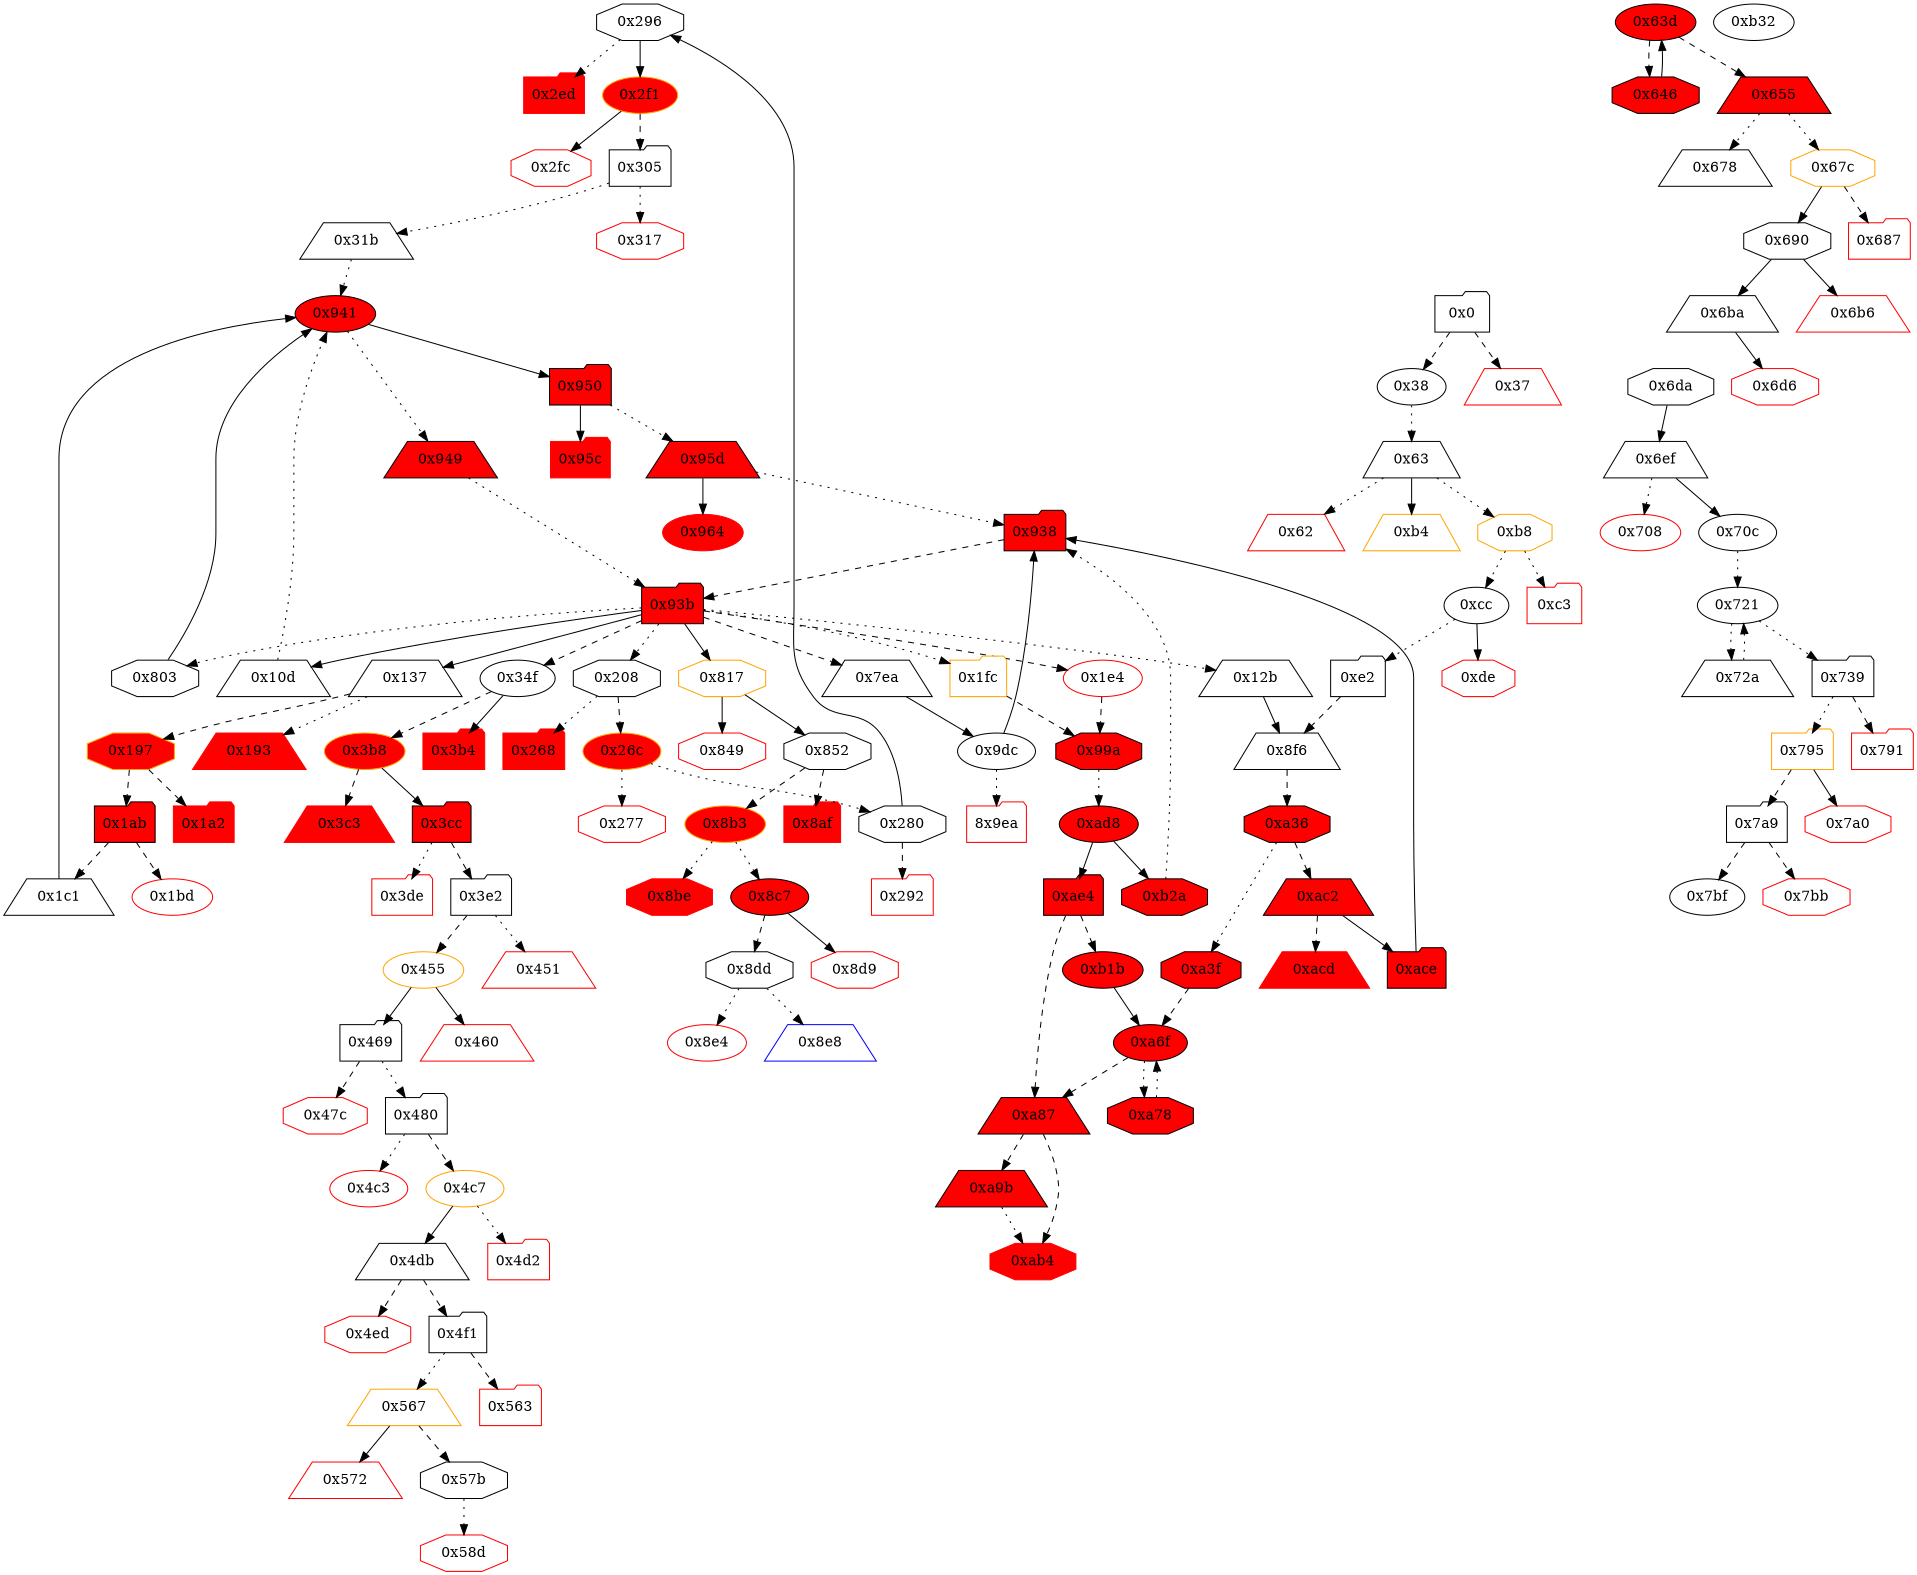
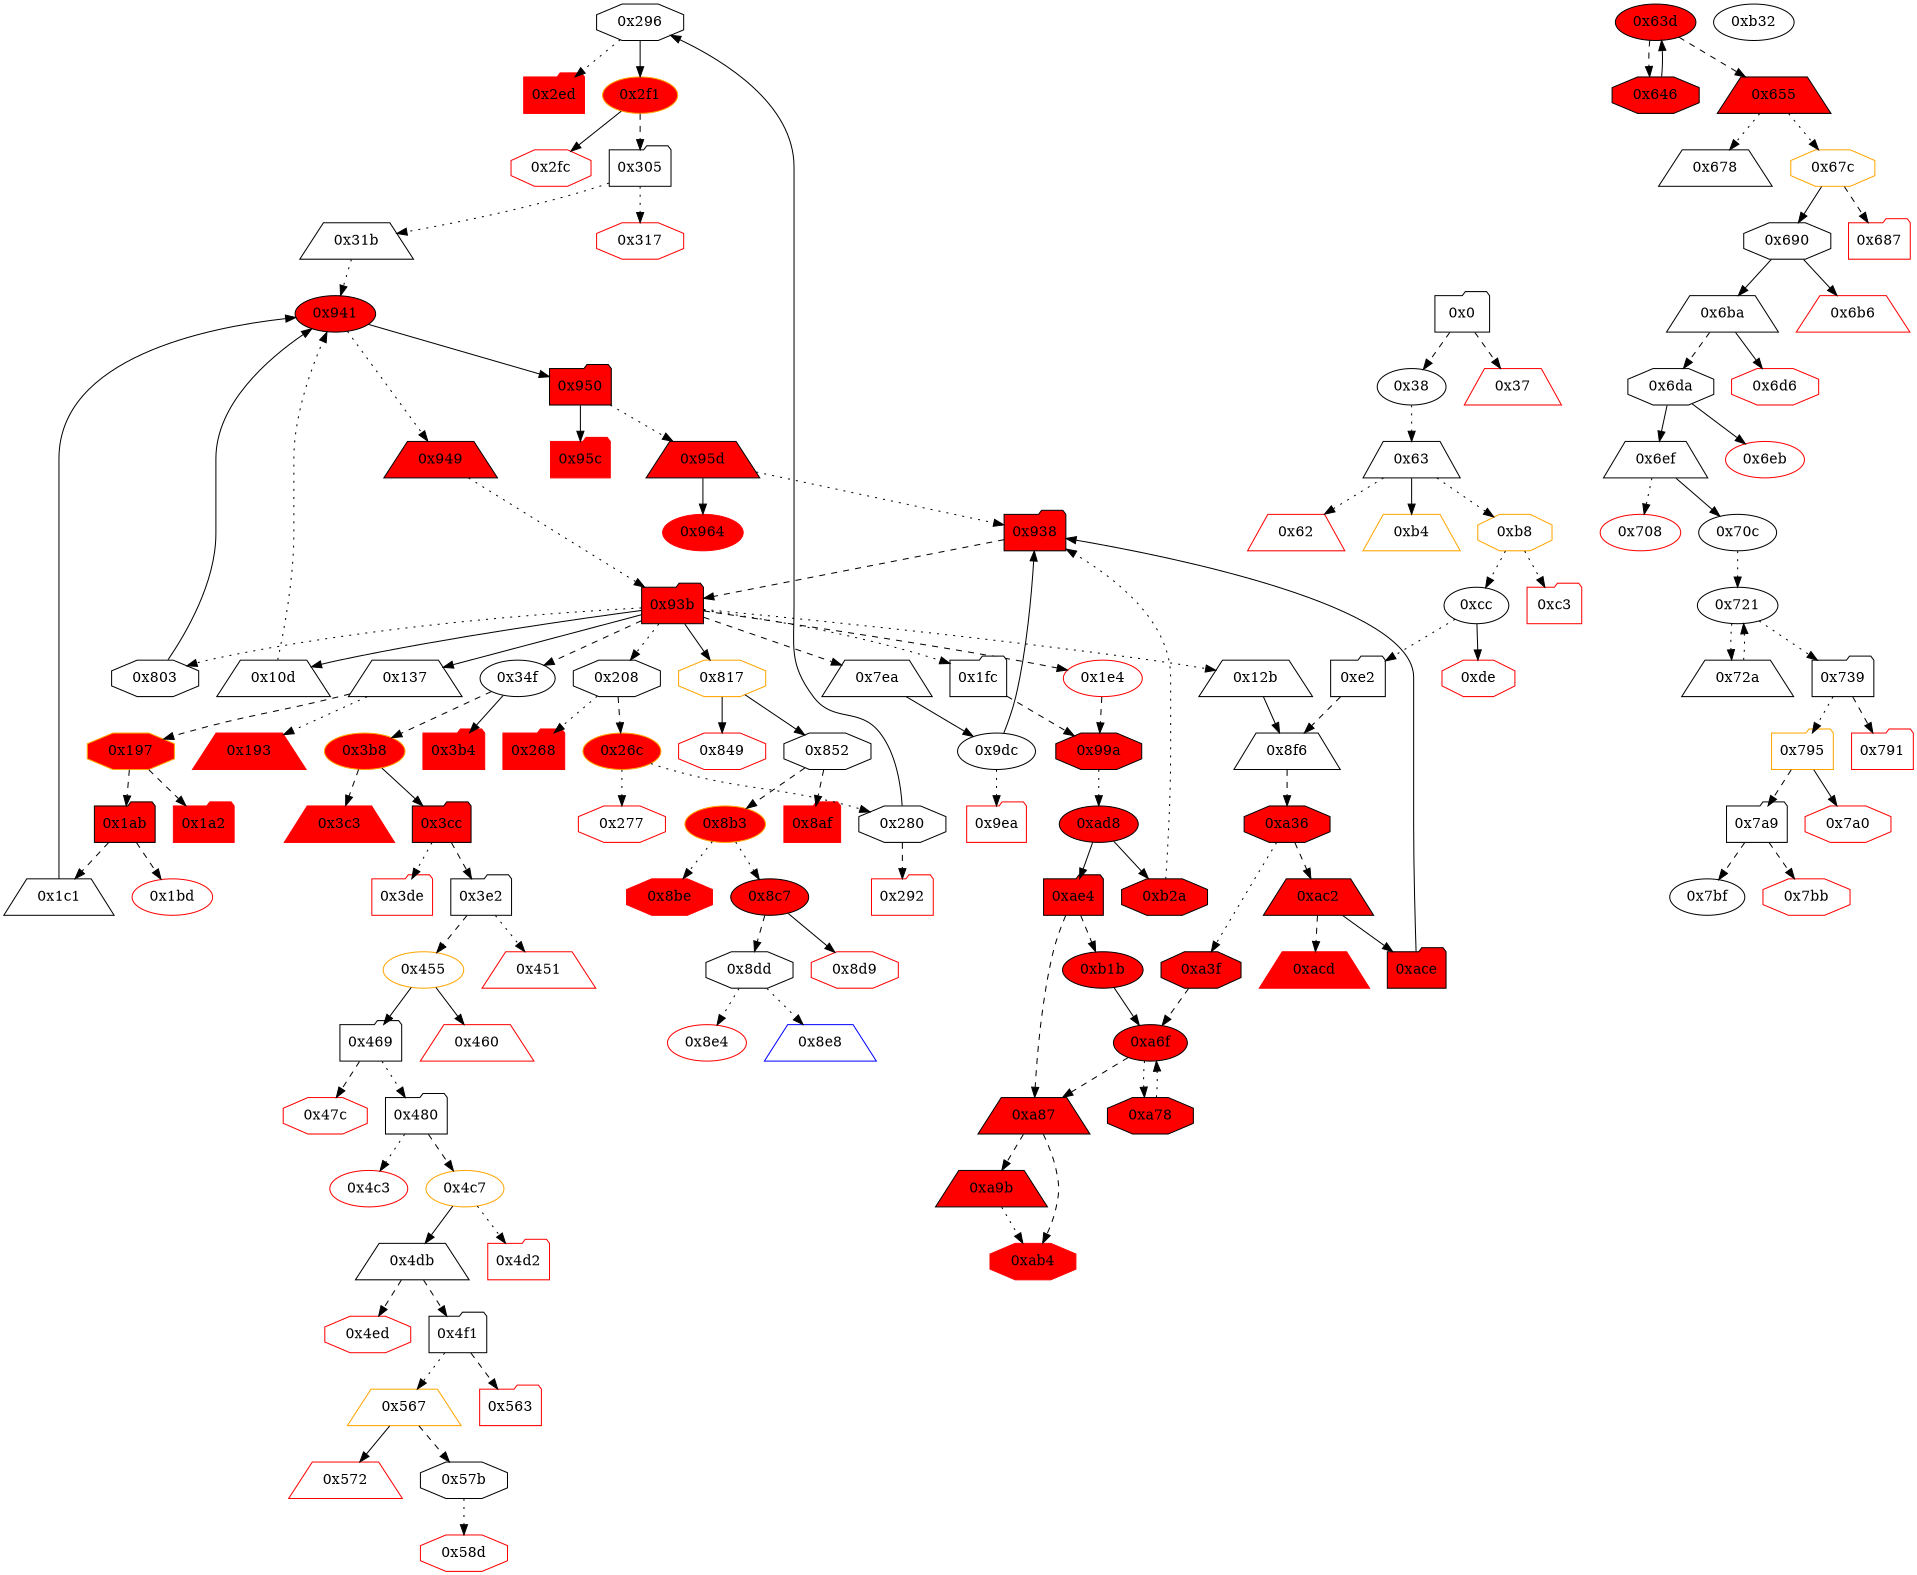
  strict digraph {
    node [fillcolor=white shape=octagon style=filled]
    edge [style=dotted]
    "0x2ed" [color=red fillcolor=red shape=folder]
    "0x296"
    "0x2f1" [color=orange fillcolor=red shape=ellipse]
    "0x2fc" [color=red]
    "0x305" [shape=folder]
    "0x3b8" [color=orange fillcolor=red shape=ellipse]
    "0x3c3" [color=red fillcolor=red shape=trapezium]
    "0x3cc" [fillcolor=red shape=folder]
    "0x3e2" [shape=folder]
    "0x3de" [color=red shape=folder]
    "0x678" [color=black shape=trapezium]
    "0x1bd" [color=red shape=ellipse]
    "0x8be" [color=red fillcolor=red]
    "0x7a9" [shape=folder]
    "0x7bf" [shape=ellipse]
    "0x7bb" [color=red]
    "0x47c" [color=red]
    "0xb32" [shape=ellipse]
    "0xae4" [fillcolor=red shape=folder]
    "0xa87" [fillcolor=red shape=trapezium]
    "0xb1b" [fillcolor=red shape=ellipse]
    "0xa9b" [fillcolor=red shape=trapezium]
    "0xab4" [color=red fillcolor=red]
    "0xa6f" [fillcolor=red shape=ellipse]
    "0x708" [color=red shape=ellipse]
    "0xb8" [color=orange]
    "0xcc" [shape=ellipse]
    "0xc3" [color=red shape=folder]
    "0xe2" [shape=folder]
    "0xde" [color=red]
    "0x941" [fillcolor=red shape=ellipse]
    "0x803"
    "0x950" [fillcolor=red shape=folder]
    "0x949" [fillcolor=red shape=trapezium]
    "0x72a" [shape=trapezium]
    "0x721" [shape=ellipse]
    "0x739" [shape=folder]
    "0xa36" [fillcolor=red]
    "0xa3f" [fillcolor=red]
    "0xac2" [fillcolor=red shape=trapezium]
    "0xacd" [color=red fillcolor=red shape=trapezium]
    "0xace" [fillcolor=red shape=folder]
    "0x572" [color=red shape=trapezium]
    "0x62" [color=red shape=trapezium]
    "0xa78" [fillcolor=red]
    "0x938" [fillcolor=red shape=folder]
    "0x93b" [fillcolor=red shape=folder]
    "0x1e4" [color=red shape=ellipse]
    "0x10d" [shape=trapezium]
    "0x137" [shape=trapezium]
    "0x34f" [shape=ellipse]
-   "0x1fc" [shape=folder color=orange]
+   "0x1fc" [shape=folder]
    "0x7ea" [shape=trapezium]
    "0x208"
    "0x817" [color=orange]
    "0x12b" [shape=trapezium]
    "0x646" [fillcolor=red]
    "0x63d" [fillcolor=red shape=ellipse]
    "0x655" [fillcolor=red shape=trapezium]
    "0x567" [color=orange shape=trapezium]
    "0x57b"
    "0x58d" [color=red]
    "0x8f6" [shape=trapezium]
    "0x6ba" [shape=trapezium]
    "0x6da"
    "0x6d6" [color=red]
    "0x6ef" [shape=trapezium]
+   "0x6eb" [color=red shape=ellipse]
    "0x268" [color=red fillcolor=red shape=folder]
    "0x70c" [shape=ellipse]
    "0x4d2" [color=red shape=folder]
    "0x1ab" [fillcolor=red shape=folder]
    "0x1c1" [shape=trapezium]
    "0x99a" [fillcolor=red]
    "0xad8" [fillcolor=red shape=ellipse]
    "0x4c3" [color=red shape=ellipse]
    "0x8af" [color=red fillcolor=red shape=folder]
    "0x852"
    "0x8b3" [color=orange fillcolor=red shape=ellipse]
    "0x8c7" [fillcolor=red shape=ellipse]
-   "0x9ea" [color=red shape=folder label="8x9ea"]
+   "0x9ea" [color=red shape=folder]
    "0x4c7" [color=orange shape=ellipse]
    "0x4db" [shape=trapezium]
    "0x4ed" [color=red]
    "0x4f1" [shape=folder]
    "0x3b4" [color=red fillcolor=red shape=folder]
    "0x795" [color=orange shape=folder]
    "0x7a0" [color=red]
    "0x95d" [fillcolor=red shape=trapezium]
    "0x964" [color=red fillcolor=red shape=ellipse]
    "0x38" [shape=ellipse]
    "0x63" [shape=trapezium]
    "0xb4" [color=orange shape=trapezium]
    "0x451" [color=red shape=trapezium]
    "0xb2a" [fillcolor=red]
    "0x455" [color=orange shape=ellipse]
    "0x469" [shape=folder]
    "0x460" [color=red shape=trapezium]
    "0x67c" [color=orange]
    "0x563" [color=red shape=folder]
    "0x95c" [color=red fillcolor=red shape=folder]
    "0x480" [shape=folder]
    "0x193" [color=red fillcolor=red shape=trapezium]
    "0x197" [color=orange fillcolor=red]
    "0x1a2" [color=red fillcolor=red shape=folder]
    "0x791" [color=red shape=folder]
    "0x8e4" [color=red shape=ellipse]
    "0x37" [color=red shape=trapezium]
    "0x690"
    "0x687" [color=red shape=folder]
    "0x6b6" [color=red shape=trapezium]
    "0x9dc" [shape=ellipse]
    "0x8d9" [color=red]
    "0x31b" [shape=trapezium]
    "0x317" [color=red]
    "0x292" [color=red shape=folder]
    "0x8e8" [color=blue shape=trapezium]
    "0x26c" [color=orange fillcolor=red shape=ellipse]
    "0x277" [color=red]
    "0x280"
    "0x849" [color=red]
    "0x8dd"
    "0x0" [shape=folder]
    "0x296" -> "0x2ed"
    "0x296" -> "0x2f1" [style=solid]
    "0x2f1" -> "0x2fc" [style=solid]
    "0x2f1" -> "0x305" [style=dashed]
    "0x305" -> "0x31b"
    "0x305" -> "0x317"
    "0x3b8" -> "0x3c3" [style=dashed]
    "0x3b8" -> "0x3cc" [style=solid]
    "0x3cc" -> "0x3e2" [style=dashed]
    "0x3cc" -> "0x3de"
    "0x3e2" -> "0x451"
    "0x3e2" -> "0x455" [style=dashed]
    "0x7a9" -> "0x7bf" [style=dashed]
    "0x7a9" -> "0x7bb" [style=dashed]
    "0xae4" -> "0xa87" [style=dashed]
    "0xae4" -> "0xb1b" [style=dashed]
    "0xa87" -> "0xa9b" [style=dashed]
    "0xa87" -> "0xab4" [style=dashed]
    "0xb1b" -> "0xa6f" [style=solid]
    "0xa9b" -> "0xab4"
    "0xa6f" -> "0xa87" [style=dashed]
    "0xa6f" -> "0xa78"
    "0xb8" -> "0xcc"
    "0xb8" -> "0xc3"
    "0xcc" -> "0xe2"
    "0xcc" -> "0xde" [style=solid]
    "0xe2" -> "0x8f6" [style=dashed]
    "0x941" -> "0x950" [style=solid]
    "0x941" -> "0x949"
    "0x803" -> "0x941" [style=solid]
    "0x950" -> "0x95d"
    "0x950" -> "0x95c" [style=solid]
    "0x949" -> "0x93b"
    "0x72a" -> "0x721"
    "0x721" -> "0x72a"
    "0x721" -> "0x739"
    "0x739" -> "0x795"
    "0x739" -> "0x791" [style=dashed]
    "0xa36" -> "0xa3f"
    "0xa36" -> "0xac2" [style=dashed]
    "0xa3f" -> "0xa6f" [style=dashed]
    "0xac2" -> "0xacd" [style=dashed]
    "0xac2" -> "0xace" [style=solid]
    "0xace" -> "0x938" [style=solid]
    "0xa78" -> "0xa6f"
    "0x938" -> "0x93b" [style=dashed]
    "0x93b" -> "0x803"
    "0x93b" -> "0x1e4" [style=dashed]
    "0x93b" -> "0x10d" [style=solid]
    "0x93b" -> "0x137" [style=solid]
    "0x93b" -> "0x34f" [style=dashed]
    "0x93b" -> "0x1fc"
    "0x93b" -> "0x7ea" [style=dashed]
    "0x93b" -> "0x208"
    "0x93b" -> "0x817" [style=solid]
    "0x93b" -> "0x12b"
    "0x1e4" -> "0x99a" [style=dashed]
    "0x10d" -> "0x941"
    "0x137" -> "0x193"
    "0x137" -> "0x197" [style=dashed]
    "0x34f" -> "0x3b8" [style=dashed]
    "0x34f" -> "0x3b4" [style=solid]
    "0x1fc" -> "0x99a" [style=dashed]
    "0x7ea" -> "0x9dc" [style=solid]
    "0x208" -> "0x268"
    "0x208" -> "0x26c" [style=dashed]
    "0x817" -> "0x852" [style=solid]
    "0x817" -> "0x849" [style=solid]
    "0x12b" -> "0x8f6" [style=solid]
    "0x646" -> "0x63d" [style=solid]
    "0x63d" -> "0x646" [style=dashed]
    "0x63d" -> "0x655" [style=dashed]
    "0x655" -> "0x678"
    "0x655" -> "0x67c"
    "0x567" -> "0x572" [style=solid]
    "0x567" -> "0x57b" [style=dashed]
    "0x57b" -> "0x58d"
    "0x8f6" -> "0xa36" [style=dashed]
+   "0x6ba" -> "0x6da" [style=dashed]
    "0x6ba" -> "0x6d6" [style=solid]
    "0x6da" -> "0x6ef" [style=solid]
+   "0x6da" -> "0x6eb" [style=solid]
    "0x6ef" -> "0x708"
    "0x6ef" -> "0x70c" [style=solid]
    "0x70c" -> "0x721"
    "0x1ab" -> "0x1bd" [style=dashed]
    "0x1ab" -> "0x1c1" [style=dashed]
    "0x1c1" -> "0x941" [style=solid]
    "0x99a" -> "0xad8"
    "0xad8" -> "0xae4" [style=solid]
    "0xad8" -> "0xb2a" [style=solid]
    "0x852" -> "0x8af" [style=dashed]
    "0x852" -> "0x8b3" [style=dashed]
    "0x8b3" -> "0x8be"
    "0x8b3" -> "0x8c7"
    "0x8c7" -> "0x8d9" [style=solid]
    "0x8c7" -> "0x8dd" [style=dashed]
    "0x4c7" -> "0x4d2"
    "0x4c7" -> "0x4db" [style=solid]
    "0x4db" -> "0x4ed" [style=dashed]
    "0x4db" -> "0x4f1" [style=dashed]
    "0x4f1" -> "0x567"
    "0x4f1" -> "0x563" [style=dashed]
    "0x795" -> "0x7a9" [style=dashed]
    "0x795" -> "0x7a0" [style=solid]
    "0x95d" -> "0x938"
    "0x95d" -> "0x964" [style=solid]
    "0x38" -> "0x63"
    "0x63" -> "0xb8"
    "0x63" -> "0x62"
    "0x63" -> "0xb4" [style=solid]
    "0xb2a" -> "0x938"
    "0x455" -> "0x469" [style=solid]
    "0x455" -> "0x460" [style=solid]
    "0x469" -> "0x47c" [style=dashed]
    "0x469" -> "0x480"
    "0x67c" -> "0x690" [style=solid]
    "0x67c" -> "0x687" [style=dashed]
    "0x480" -> "0x4c3"
    "0x480" -> "0x4c7" [style=dashed]
    "0x197" -> "0x1ab" [style=dashed]
    "0x197" -> "0x1a2" [style=dashed]
    "0x690" -> "0x6ba" [style=solid]
    "0x690" -> "0x6b6" [style=solid]
    "0x9dc" -> "0x938" [style=solid]
    "0x9dc" -> "0x9ea"
    "0x31b" -> "0x941"
    "0x26c" -> "0x277"
    "0x26c" -> "0x280"
    "0x280" -> "0x296" [style=solid]
    "0x280" -> "0x292" [style=dashed]
    "0x8dd" -> "0x8e4"
    "0x8dd" -> "0x8e8"
    "0x0" -> "0x38" [style=dashed]
    "0x0" -> "0x37" [style=dashed]
  }
